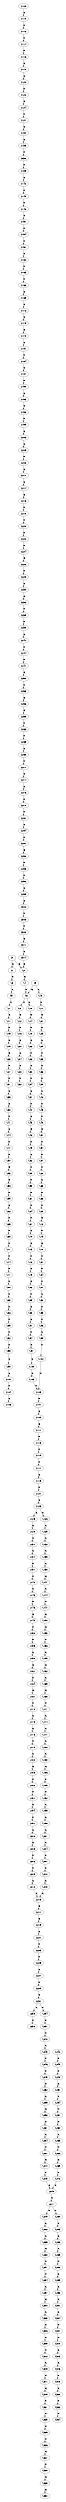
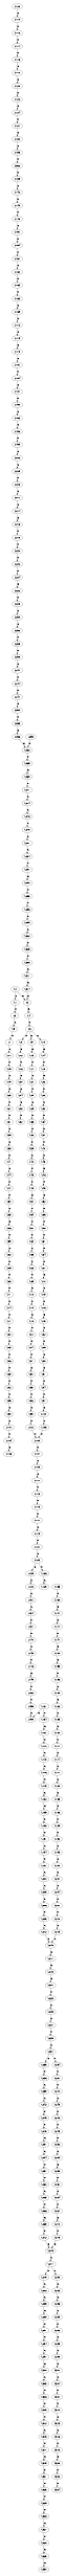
  strict digraph {
    S0
    S1
    S2
    S3
    S4
    S5
    S6
    S7
    S8
    S9
    S10
    S11
    S12
    S13
    S14
    S15
    S16
    S17
    S18
    S19
    S20
    S21
    S22
    S23
    S24
    S25
    S26
    S27
    S28
    S29
    S30
    S31
    S32
    S33
    S34
    S35
    S36
    S37
    S38
    S39
    S40
    S41
    S42
    S43
    S44
    S45
    S46
    S47
    S48
    S49
    S50
    S51
    S52
    S53
    S54
    S55
    S56
    S57
    S58
    S59
    S60
    S61
    S62
    S63
    S64
    S65
    S66
    S67
    S68
    S69
    S70
    S71
    S72
    S73
    S74
    S75
    S76
    S77
    S78
    S79
    S80
    S81
    S82
    S83
    S84
    S85
    S86
    S87
    S88
    S89
    S90
    S91
    S92
    S93
    S94
    S95
    S96
    S97
    S98
    S99
    S100
    S101
    S102
    S103
    S104
    S105
    S106
    S107
    S109
    S108
    S110
    S111
    S112
    S113
    S114
    S115
    S116
    S117
    S118
    S119
    S120
    S121
    S122
    S123
    S124
    S125
    S126
    S127
    S128
    S129
    S130
    S131
-   S132
    S133
    S134
    S135
    n137 [label=S836]
    S137
    S138
    S139
    S140
    S141
    S142
    S143
    S144
    S145
    S146
    S147
    S148
    S149
    S150
    S151
    S152
    S153
    S154
    S155
    S156
    S157
    S158
    S159
    S160
    S161
    S162
    S163
    S164
    S165
    S166
    S167
    S168
    S169
    S170
    S171
    S172
    S173
    S174
    S175
    S176
    S177
    S178
    S179
    S180
    S181
    S182
    S183
    S184
    S185
    S186
    S187
    S188
    S189
    S190
    S191
    S192
    S193
    S194
    S195
    S196
    S197
    S198
    S199
    S200
    S201
    S202
    S203
    S204
    S205
    S206
    S207
    S208
    S209
    S210
    S211
    S212
    S213
    S214
    S215
    S216
    S217
    S218
    S219
    S220
    S221
    S222
    S223
    S224
    S225
    S226
    S227
    S228
    S229
    S230
    S231
    S232
    S233
    S234
    S235
    S236
    S237
    S238
+   S239
    S240
    S241
    S242
    S243
    S244
    S245
    S246
    S247
    S248
    S249
    S250
    S251
    S252
    S253
    S254
    S255
    S256
    S257
    S258
    S259
    S260
    S261
    S262
    S263
    S264
    S265
    S266
    S267
    S268
    S269
    S270
    S271
    S272
    S273
    S274
    S275
    S276
    S277
    S278
    S279
    S280
    S281
    S282
    S283
    S284
    S285
    S286
    S287
    S288
    S289
    S290
    S291
    S292
    S293
    S294
    S295
    S296
    S297
    S298
    S299
    S300
    S301
    S302
    S303
    S304
    S305
    S306
    S307
    S308
    S309
    S310
    S311
    S312
    S313
    S314
    S315
    S316
    S317
    S318
    S319
    S320
    S321
    S322
    S323
    S324
    S325
    S326
    S327
    S328
    S329
    S330
    S0 -> S1 [label=G]
    S0 -> S2 [label=G]
    S1 -> S3 [label=T]
    S2 -> S4 [label=G]
    S3 -> S5 [label=C]
    S4 -> S6 [label=T]
    S5 -> S7 [label=A]
    S6 -> S8 [label=A]
-   S9 -> S6 [label=G]
+   S6 -> S9 [label=G]
    S6 -> S10 [label=C]
    S7 -> S11 [label=C]
    S8 -> S12 [label=G]
    S9 -> S13 [label=G]
    S10 -> S14 [label=G]
    S11 -> S15 [label=T]
    S12 -> S16 [label=T]
    S13 -> S17 [label=T]
    S14 -> S18 [label=T]
    S15 -> S19 [label=G]
    S16 -> S20 [label=G]
    S17 -> S21 [label=G]
    S18 -> S22 [label=G]
    S19 -> S23 [label=G]
    S20 -> S24 [label=C]
    S21 -> S25 [label=A]
    S22 -> S26 [label=T]
    S23 -> S27 [label=T]
    S24 -> S28 [label=C]
    S25 -> S29 [label=C]
    S26 -> S30 [label=C]
    S27 -> S31 [label=A]
    S28 -> S32 [label=A]
    S29 -> S33 [label=A]
    S30 -> S34 [label=A]
    S31 -> S35 [label=C]
    S33 -> S36 [label=C]
    S34 -> S37 [label=C]
    S35 -> S38 [label=C]
    S36 -> S39 [label=T]
    S37 -> S40 [label=T]
    S38 -> S41 [label=T]
    S39 -> S42 [label=C]
    S40 -> S43 [label=C]
    S41 -> S44 [label=C]
    S42 -> S45 [label=A]
    S43 -> S46 [label=G]
    S44 -> S47 [label=T]
    S45 -> S48 [label=T]
    S46 -> S49 [label=T]
    S47 -> S50 [label=T]
    S48 -> S51 [label=G]
    S49 -> S52 [label=G]
    S50 -> S53 [label=G]
    S51 -> S54 [label=T]
    S52 -> S55 [label=T]
    S53 -> S56 [label=G]
    S54 -> S57 [label=A]
    S55 -> S58 [label=A]
    S56 -> S59 [label=T]
    S57 -> S60 [label=T]
    S58 -> S61 [label=T]
    S59 -> S62 [label=G]
    S60 -> S63 [label=C]
    S61 -> S64 [label=T]
    S62 -> S65 [label=T]
    S63 -> S66 [label=T]
    S64 -> S67 [label=T]
    S65 -> S68 [label=A]
    S66 -> S69 [label=A]
    S67 -> S70 [label=G]
    S68 -> S71 [label=T]
    S69 -> S72 [label=G]
    S70 -> S73 [label=G]
    S71 -> S74 [label=A]
    S72 -> S75 [label=T]
    S73 -> S76 [label=T]
    S74 -> S77 [label=T]
    S75 -> S78 [label=G]
    S76 -> S79 [label=G]
    S77 -> S80 [label=T]
    S78 -> S81 [label=A]
    S79 -> S82 [label=G]
    S80 -> S83 [label=T]
    S81 -> S84 [label=T]
    S82 -> S85 [label=T]
    S83 -> S86 [label=A]
    S84 -> S87 [label=T]
    S85 -> S88 [label=C]
    S86 -> S89 [label=T]
    S87 -> S90 [label=C]
    S88 -> S91 [label=C]
    S89 -> S92 [label=T]
    S90 -> S93 [label=T]
    S91 -> S94 [label=T]
    S92 -> S95 [label=T]
    S93 -> S96 [label=T]
    S94 -> S97 [label=T]
    S95 -> S98 [label=C]
    S96 -> S99 [label=C]
    S97 -> S100 [label=C]
    S98 -> S101 [label=C]
    S99 -> S102 [label=T]
    S100 -> S103 [label=T]
    S101 -> S104 [label=T]
    S102 -> S105 [label=A]
    S103 -> S105 [label=A]
    S104 -> S106 [label=G]
    S105 -> S107 [label=A]
    S107 -> S109 [label=G]
    S109 -> S111 [label=G]
    S108 -> S110 [label=C]
    S110 -> S112 [label=T]
    S111 -> S113 [label=T]
    S112 -> S114 [label=A]
    S113 -> S115 [label=T]
    S114 -> S116 [label=A]
    S115 -> S117 [label=T]
    S116 -> S118 [label=C]
    S117 -> S119 [label=C]
    S118 -> S120 [label=C]
    S119 -> S121 [label=T]
    S120 -> S122 [label=A]
    S121 -> S123 [label=C]
    S122 -> S124 [label=G]
    S123 -> S125 [label=C]
    S123 -> S126 [label=A]
    S124 -> S127 [label=T]
    S125 -> S128 [label=C]
    S126 -> S129 [label=C]
    S127 -> S130 [label=C]
    S128 -> S131 [label=C]
-   S129 -> S132 [label=C]
    S130 -> S133 [label=C]
    S131 -> S134 [label=C]
-   S132 -> S135 [label=C]
    S133 -> n137 [label=T]
    S134 -> S137 [label=T]
    S135 -> S138 [label=C]
    n137 -> S139 [label=T]
    S137 -> S140 [label=A]
    S138 -> S141 [label=G]
    S139 -> S142 [label=C]
    S140 -> S143 [label=C]
    S141 -> S144 [label=C]
    S142 -> S145 [label=A]
    S143 -> S146 [label=A]
    S144 -> S147 [label=A]
    S145 -> S148 [label=T]
    S146 -> S149 [label=G]
    S147 -> S150 [label=G]
    S148 -> S151 [label=C]
    S149 -> S152 [label=A]
    S150 -> S153 [label=G]
    S151 -> S154 [label=A]
    S152 -> S155 [label=T]
    S153 -> S156 [label=T]
    S154 -> S157 [label=T]
    S155 -> S158 [label=C]
    S156 -> S159 [label=C]
    S157 -> S160 [label=G]
-   S158 -> S161 [label=G]
+   S161 -> S158 [label=G]
    S159 -> S162 [label=G]
    S160 -> S163 [label=T]
    S161 -> S164 [label=T]
    S162 -> S165 [label=C]
    S163 -> S166 [label=A]
    S164 -> S167 [label=G]
    S165 -> S168 [label=G]
    S166 -> S169 [label=C]
    S167 -> S170 [label=A]
    S168 -> S171 [label=A]
    S169 -> S172 [label=C]
    S170 -> S173 [label=C]
    S171 -> S174 [label=C]
    S172 -> S175 [label=C]
    S173 -> S176 [label=C]
    S174 -> S177 [label=C]
    S175 -> S178 [label=G]
    S176 -> S179 [label=A]
    S177 -> S180 [label=C]
    S178 -> S181 [label=C]
    S179 -> S182 [label=C]
    S180 -> S183 [label=C]
    S181 -> S184 [label=A]
    S182 -> S185 [label=G]
    S183 -> S186 [label=G]
    S184 -> S187 [label=C]
    S185 -> S188 [label=T]
    S186 -> S189 [label=T]
    S187 -> S190 [label=A]
    S188 -> S191 [label=A]
    S189 -> S192 [label=A]
    S190 -> S193 [label=C]
    S191 -> S194 [label=C]
    S192 -> S195 [label=C]
    S193 -> S196 [label=C]
    S194 -> S197 [label=T]
    S195 -> S198 [label=C]
    S196 -> S199 [label=T]
    S197 -> S200 [label=C]
    S198 -> S201 [label=C]
    S199 -> S202 [label=C]
    S200 -> S203 [label=C]
    S201 -> S204 [label=C]
    S202 -> S205 [label=C]
    S203 -> S206 [label=T]
    S204 -> S207 [label=T]
    S205 -> S208 [label=A]
    S206 -> S209 [label=T]
    S207 -> S210 [label=T]
    S208 -> S211 [label=C]
    S209 -> S212 [label=C]
    S210 -> S213 [label=C]
    S211 -> S214 [label=C]
    S212 -> S215 [label=C]
    S213 -> S215 [label=C]
    S214 -> S216 [label=G]
    S215 -> S217 [label=G]
    S216 -> S218 [label=T]
    S217 -> S219 [label=G]
    S218 -> S220 [label=T]
    S219 -> S221 [label=G]
    S220 -> S222 [label=A]
    S221 -> S223 [label=T]
    S222 -> S224 [label=A]
    S223 -> S225 [label=A]
    S224 -> S226 [label=G]
    S225 -> S227 [label=C]
    S226 -> S228 [label=T]
    S227 -> S229 [label=T]
    S228 -> S230 [label=G]
    S229 -> S231 [label=C]
    S230 -> S232 [label=G]
    S231 -> S233 [label=C]
    S231 -> S234 [label=T]
    S232 -> S235 [label=T]
    S233 -> S236 [label=T]
    S234 -> S237 [label=T]
    S235 -> S238 [label=A]
+   S236 -> S239 [label=C]
    S237 -> S240 [label=A]
    S238 -> S241 [label=C]
+   S239 -> S242 [label=C]
    S240 -> S243 [label=C]
    S241 -> S244 [label=T]
    S242 -> S245 [label=T]
    S243 -> S246 [label=T]
    S244 -> S247 [label=A]
    S245 -> S248 [label=T]
    S246 -> S249 [label=T]
    S247 -> S250 [label=G]
    S248 -> S251 [label=G]
    S249 -> S252 [label=A]
    S250 -> S253 [label=T]
    S251 -> S254 [label=C]
    S252 -> S255 [label=C]
    S253 -> S256 [label=G]
    S254 -> S257 [label=A]
    S255 -> S258 [label=G]
-   S256 -> S259 [label=G]
+   S256 -> S262 [label=G]
    S257 -> S260 [label=A]
    S258 -> S261 [label=A]
    S259 -> S262 [label=T]
    S260 -> S263 [label=C]
    S261 -> S264 [label=C]
    S262 -> S265 [label=T]
    S263 -> S266 [label=A]
    S264 -> S267 [label=A]
    S265 -> S268 [label=G]
    S266 -> S269 [label=G]
    S267 -> S270 [label=G]
    S268 -> S271 [label=T]
    S269 -> S272 [label=T]
    S270 -> S273 [label=T]
    S271 -> S274 [label=C]
    S272 -> S275 [label=G]
    S273 -> S275 [label=G]
    S274 -> S276 [label=C]
    S275 -> S277 [label=C]
    S276 -> S278 [label=T]
    S277 -> S279 [label=A]
    S277 -> S280 [label=T]
    S278 -> S281 [label=A]
    S279 -> S282 [label=C]
    S280 -> S283 [label=C]
    S281 -> S284 [label=C]
    S282 -> S285 [label=C]
    S283 -> S286 [label=C]
    S284 -> S287 [label=T]
    S285 -> S288 [label=G]
    S286 -> S289 [label=G]
    S287 -> S290 [label=G]
    S288 -> S291 [label=A]
    S289 -> S292 [label=A]
    S290 -> S293 [label=A]
    S291 -> S294 [label=A]
    S292 -> S295 [label=C]
    S293 -> S296 [label=T]
    S294 -> S297 [label=C]
    S295 -> S298 [label=C]
    S296 -> S299 [label=C]
    S297 -> S300 [label=G]
    S298 -> S301 [label=G]
    S299 -> S302 [label=C]
    S300 -> S303 [label=C]
    S301 -> S304 [label=C]
    S302 -> S305 [label=A]
    S303 -> S306 [label=A]
    S304 -> S307 [label=A]
    S305 -> S308 [label=A]
    S306 -> S309 [label=A]
    S307 -> S310 [label=A]
    S308 -> S311 [label=G]
    S309 -> S312 [label=A]
    S310 -> S313 [label=C]
    S311 -> S314 [label=G]
    S312 -> S315 [label=C]
    S313 -> S316 [label=C]
    S314 -> S2 [label=G]
    S315 -> S317 [label=A]
    S316 -> S318 [label=T]
    S317 -> S319 [label=G]
    S318 -> S320 [label=G]
    S319 -> S321 [label=T]
    S320 -> S322 [label=T]
    S321 -> S323 [label=A]
    S322 -> S324 [label=A]
    S323 -> S325 [label=A]
    S325 -> S326 [label=A]
    S326 -> S327 [label=G]
    S327 -> S328 [label=A]
    S328 -> S329 [label=G]
    S329 -> S330 [label=G]
  }
